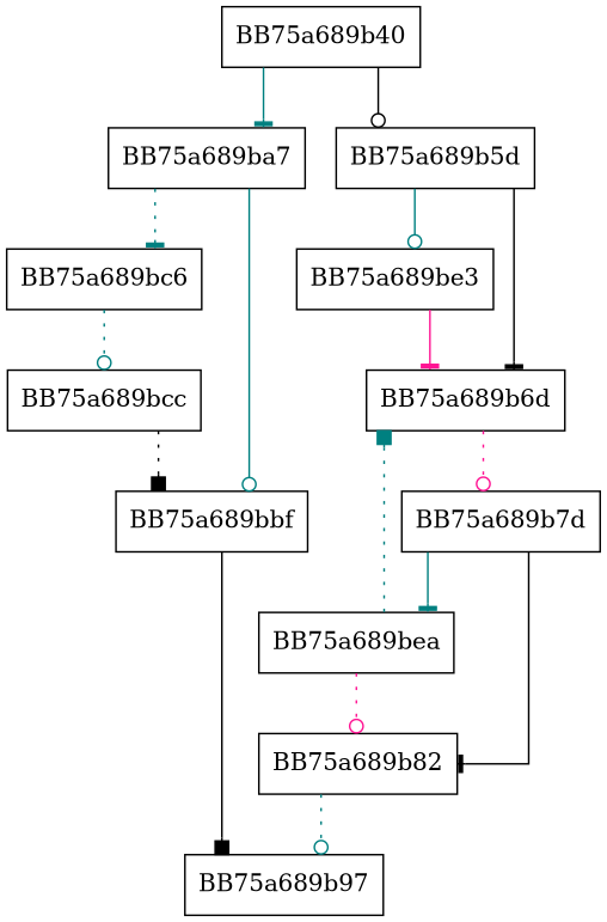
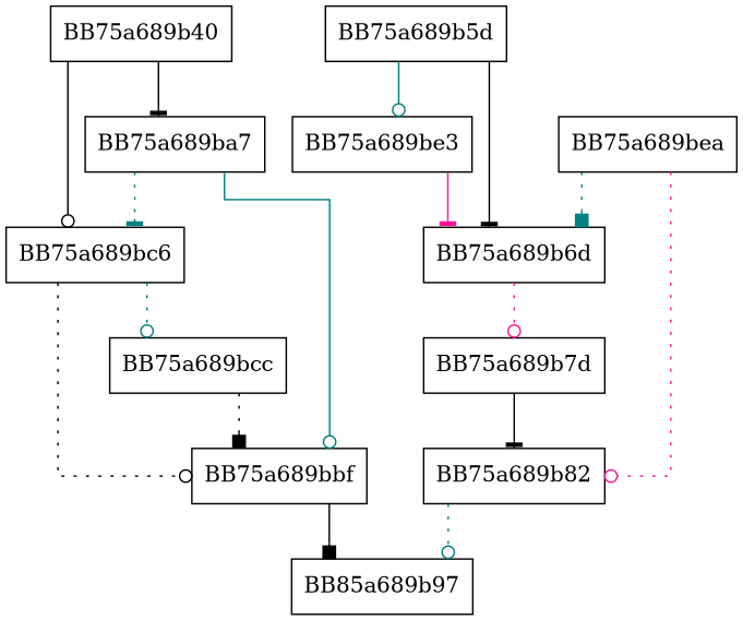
  digraph {
    splines=ortho
    node [shape=box]
    edge [arrowhead=odot color=teal style=solid]
    BB75a689b40
    BB75a689ba7
    BB75a689b5d
    BB75a689bc6
    BB75a689bbf
    BB75a689be3
    BB75a689b6d
    BB75a689bcc
-   BB75a689b97
+   BB75a689b97 [label=BB85a689b97]
    BB75a689b7d
    BB75a689bea
    BB75a689b82
-   BB75a689b40 -> BB75a689ba7 [arrowhead=tee]
-   BB75a689b40 -> BB75a689b5d [color=black]
+   BB75a689b40 -> BB75a689ba7 [arrowhead=tee color=black]
+   BB75a689b40 -> BB75a689bc6 [color=black]
    BB75a689ba7 -> BB75a689bc6 [arrowhead=tee style=dotted]
    BB75a689ba7 -> BB75a689bbf
    BB75a689b5d -> BB75a689be3
    BB75a689b5d -> BB75a689b6d [arrowhead=tee color=black]
+   BB75a689bc6 -> BB75a689bbf [color=black style=dotted]
    BB75a689bc6 -> BB75a689bcc [style=dotted]
    BB75a689bbf -> BB75a689b97 [arrowhead=box color=black]
    BB75a689be3 -> BB75a689b6d [arrowhead=tee color=deeppink]
    BB75a689b6d -> BB75a689b7d [color=deeppink style=dotted]
    BB75a689bcc -> BB75a689bbf [arrowhead=box color=black style=dotted]
-   BB75a689b7d -> BB75a689bea [arrowhead=tee]
    BB75a689b7d -> BB75a689b82 [arrowhead=tee color=black]
    BB75a689bea -> BB75a689b6d [arrowhead=box style=dotted]
    BB75a689bea -> BB75a689b82 [color=deeppink style=dotted]
    BB75a689b82 -> BB75a689b97 [style=dotted]
  }
